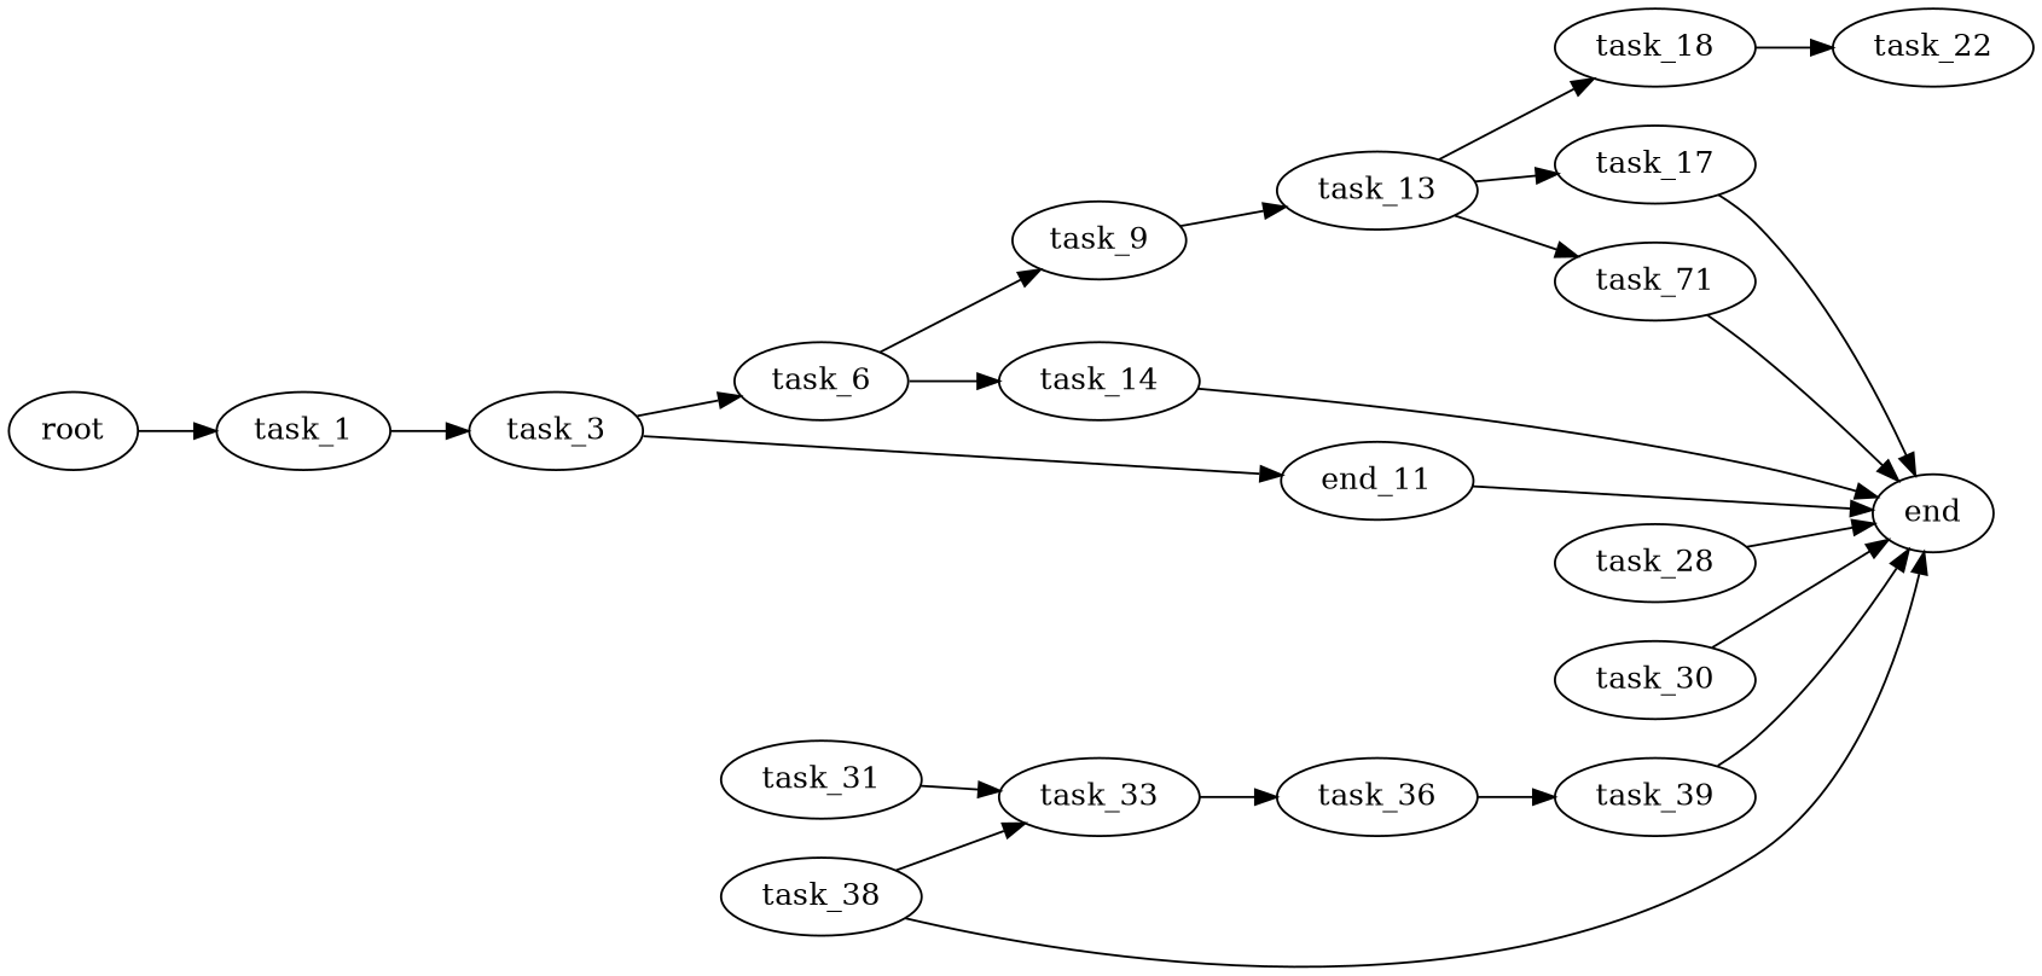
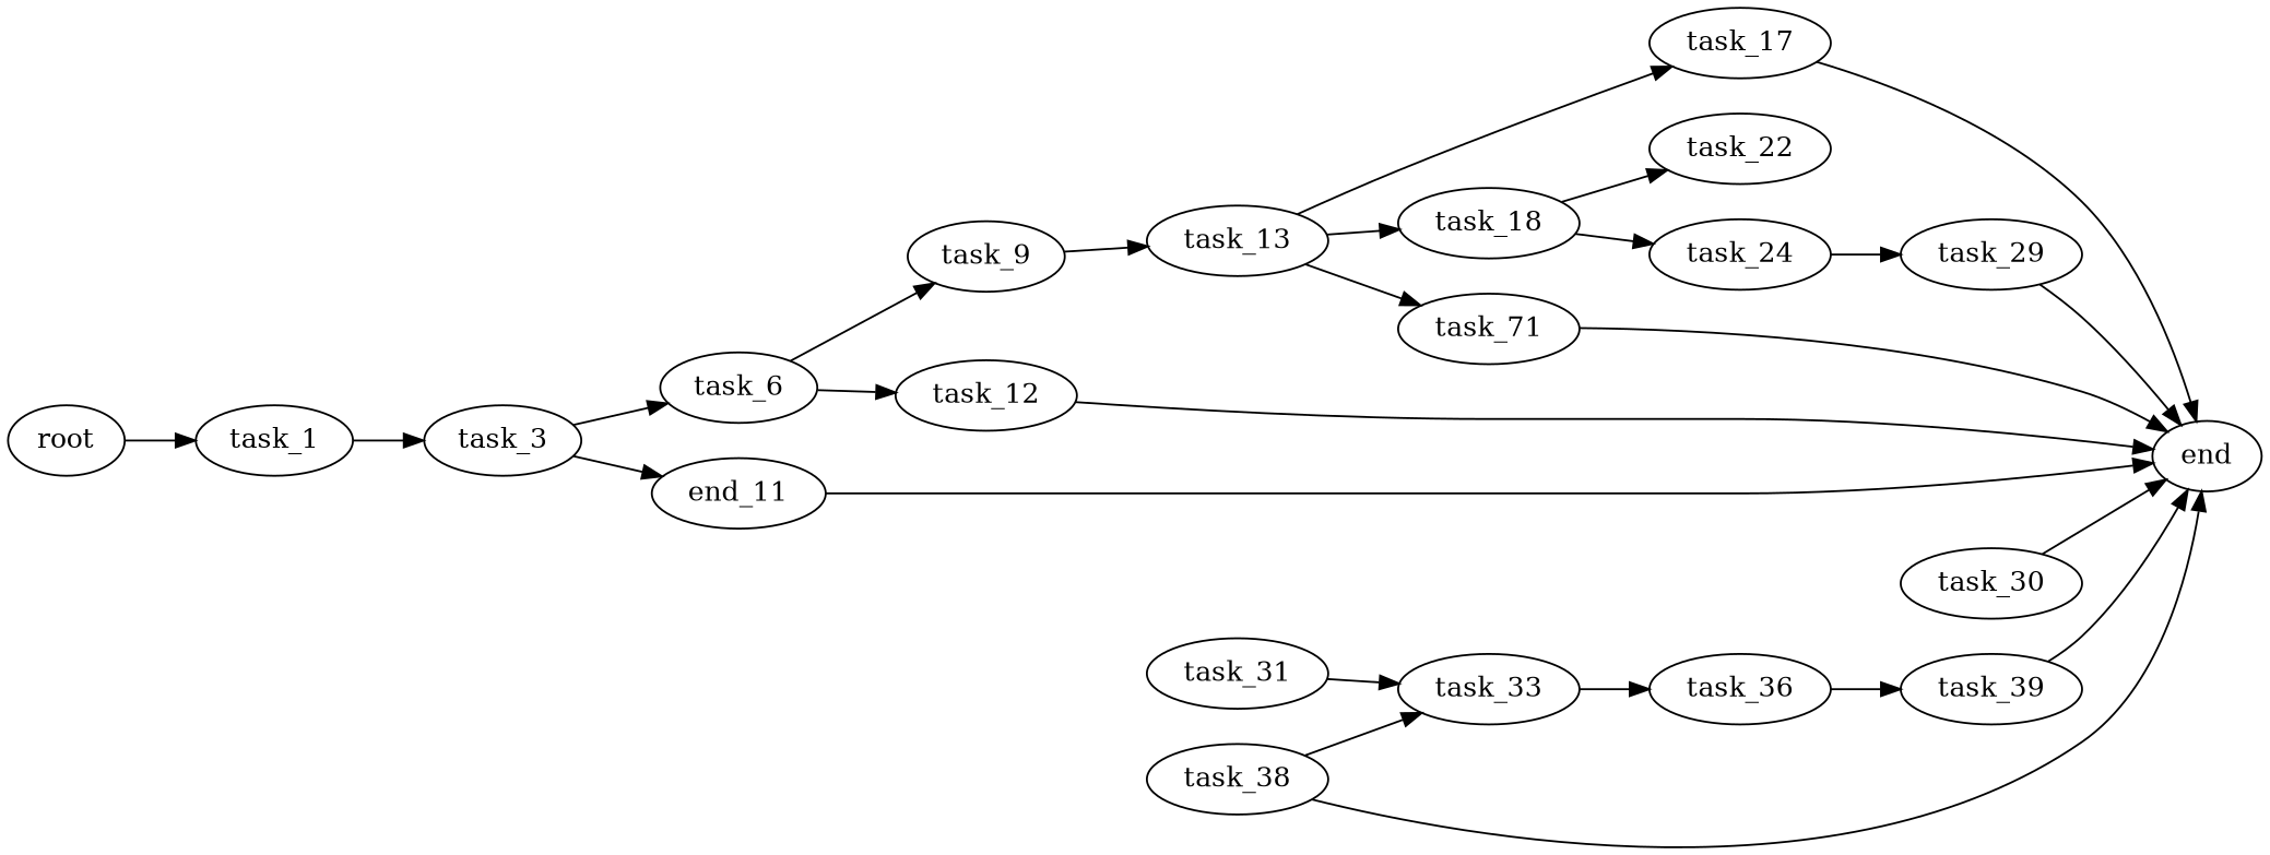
  digraph {
    rankdir=LR
    root
    task_1
    task_3
    task_6
    n5 [label=end_11]
    task_9
-   task_12 [label=task_14]
+   task_12
    end
    task_13
    task_17
    task_18
    n12 [label=task_71]
    task_22
-   task_29 [label=task_28]
+   task_24
+   task_29
    task_30
    task_31
    task_33
    task_36
    task_39
    task_38
    root -> task_1
    task_1 -> task_3
    task_3 -> task_6
    task_3 -> n5
    task_6 -> task_9
    task_6 -> task_12
    n5 -> end
    task_9 -> task_13
    task_12 -> end
    task_13 -> task_17
    task_13 -> task_18
    task_13 -> n12
    task_17 -> end
    task_18 -> task_22
+   task_18 -> task_24
    n12 -> end
+   task_24 -> task_29
    task_29 -> end
    task_30 -> end
    task_31 -> task_33
    task_33 -> task_36
    task_36 -> task_39
    task_39 -> end
    task_38 -> end
    task_38 -> task_33
  }
